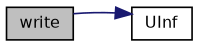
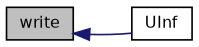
  digraph {
    rankdir=LR
    node [color=black fontname=Helvetica fontsize=10 shape=record]
    n1 [fillcolor=grey75 fontcolor=black height=0.2 label=write style=filled width=0.4]
    n2 [height=0.2 label=UInf width=0.4]
-   n2 -> n1 [color=midnightblue dir=back fontname=Helvetica fontsize=10 labelfontname=Helvetica labelfontsize=10 style=solid]
+   n1 -> n2 [color=midnightblue dir=back fontname=Helvetica fontsize=10 labelfontname=Helvetica labelfontsize=10 style=solid]
  }
